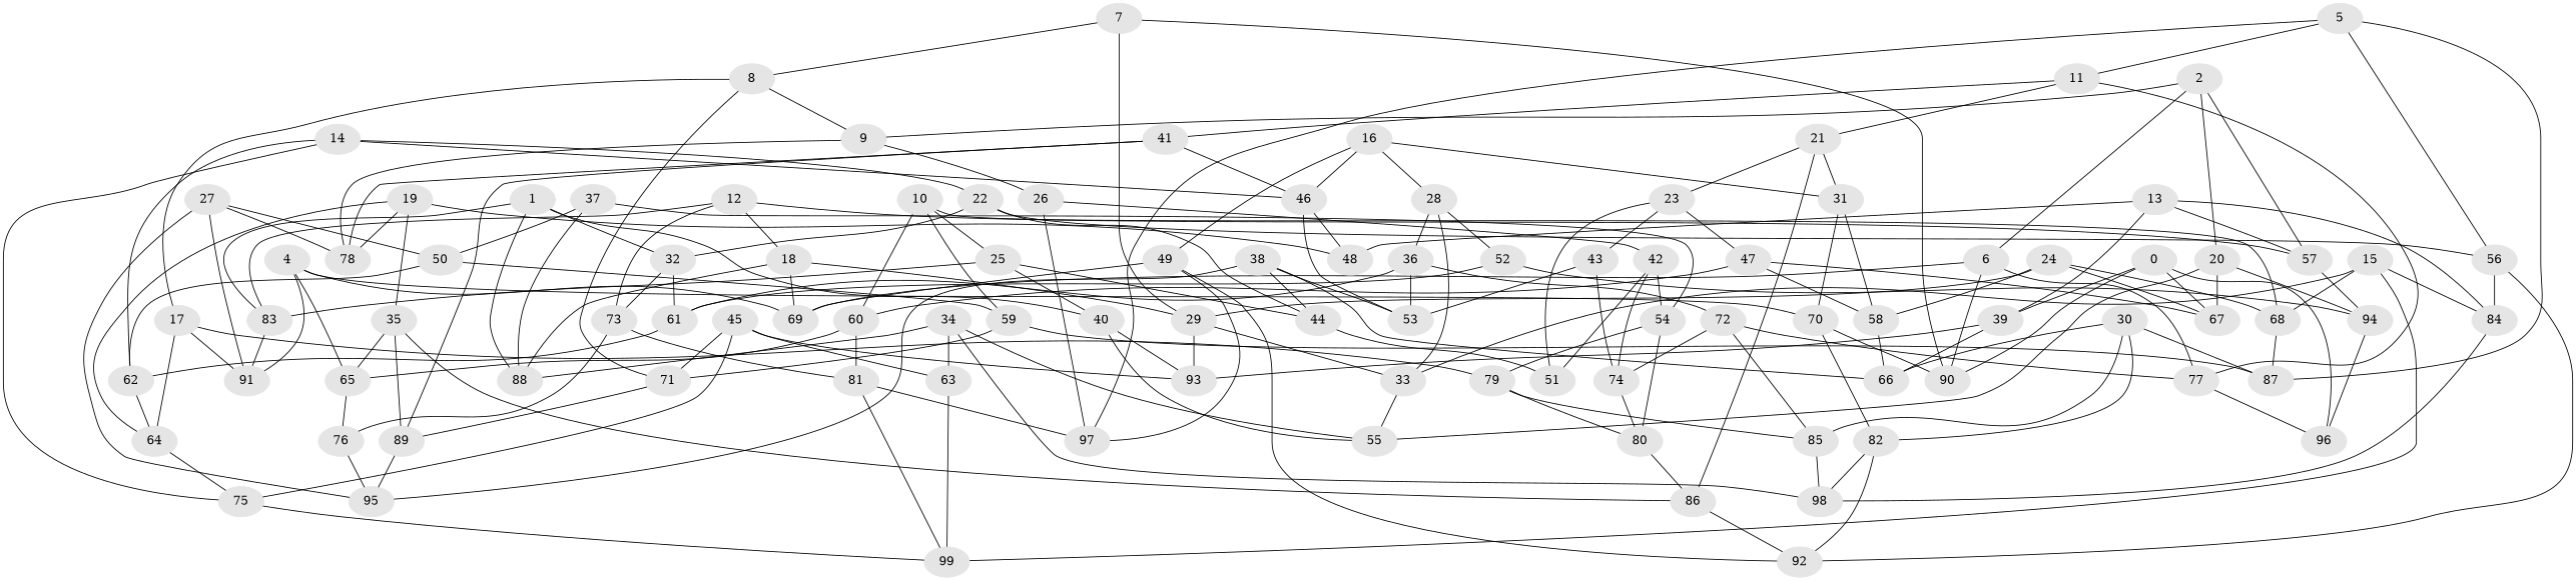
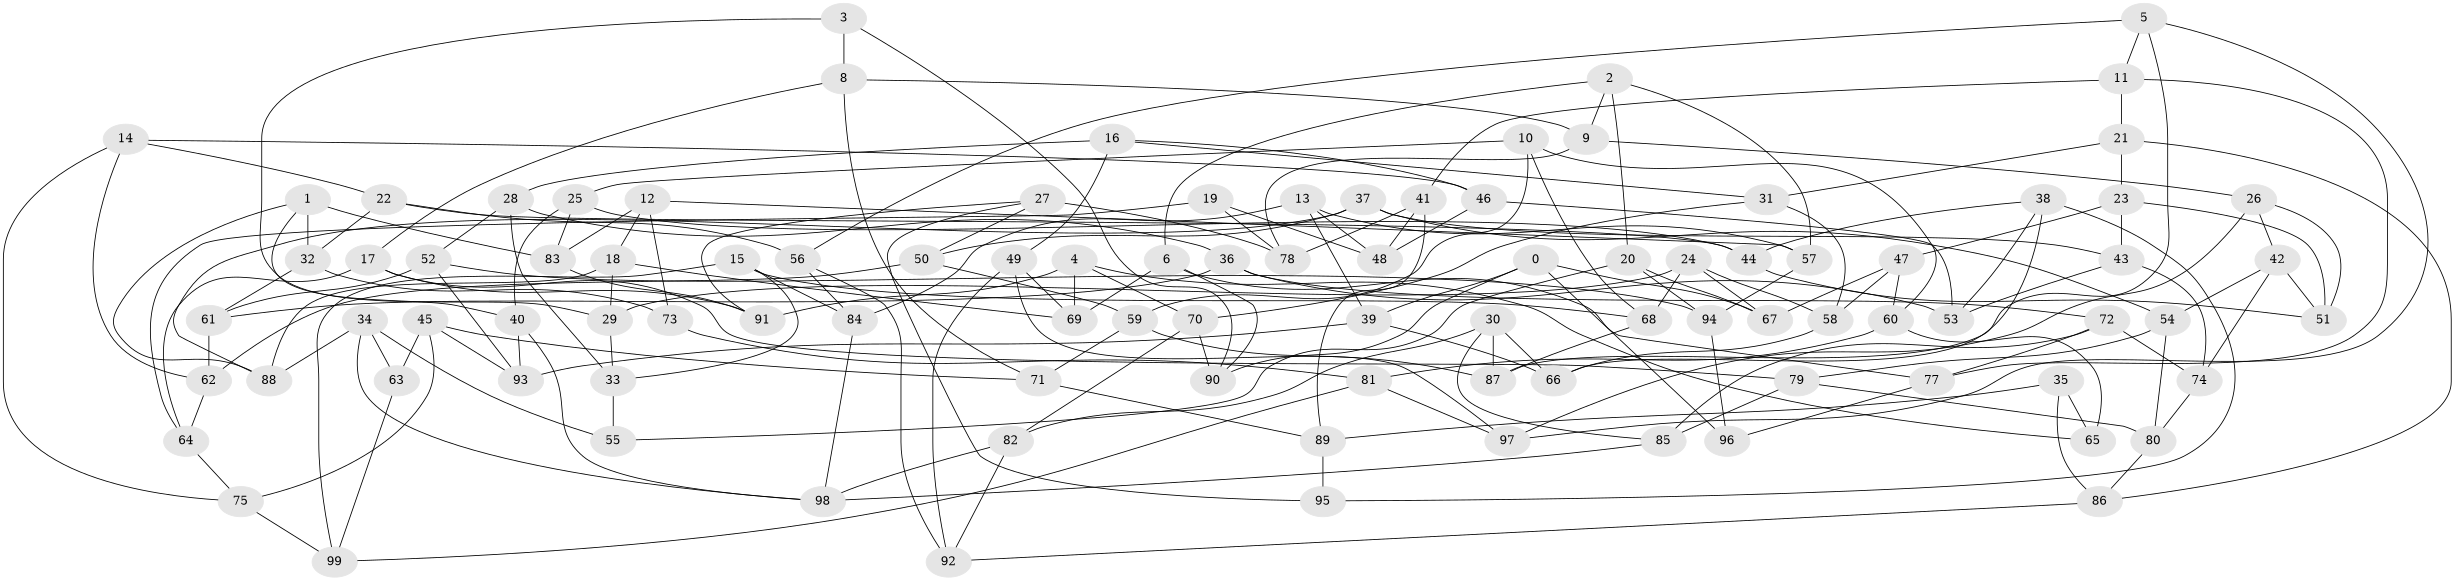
  graph {
    node [color=gray90 style=filled]
    1
    32
    40
    83
    88
    73
    61
    55
    93
    91
    2
    6
    9
    20
    57
    90
    69
    77
    26
    78
    67
    94
-   3 [label=7]
+   3
    8
    29
    17
    71
    33
    63
    99
    4
    65
    70
-   76
    82
    5
    11
    56
    87
    97
    21
    41
    84
    92
    96
    n46 [label=0]
    39
    66
    64
    79
    89
    51
    42
    10
    25
    59
    60
    68
    44
    81
    31
    23
    86
    48
    12
    18
    13
    98
    14
    22
    46
    62
    75
    53
    15
    16
    28
    49
    36
    52
    58
    85
    80
    19
    35
    43
    47
    74
    24
    54
    27
    50
    95
    72
    30
    34
    37
    38
    45
    1 -- 32
    1 -- 40
    1 -- 83
    1 -- 88
    32 -- 73
    32 -- 61
-   40 -- 55
+   40 -- 98
    40 -- 93
    83 -- 91
-   73 -- 76
    73 -- 81
    61 -- 62
    2 -- 6
    2 -- 9
    2 -- 20
    2 -- 57
    6 -- 90
    6 -- 69
    6 -- 77
    9 -- 26
    9 -- 78
    20 -- 55
    20 -- 67
    20 -- 94
    57 -- 94
    77 -- 96
    26 -- 97
+   26 -- 51
    26 -- 42
    94 -- 96
    3 -- 90
    3 -- 8
    3 -- 29
    8 -- 9
    8 -- 17
    8 -- 71
    29 -- 33
    17 -- 91
    17 -- 64
    17 -- 79
    71 -- 89
    33 -- 55
    63 -- 99
    4 -- 91
    4 -- 69
    4 -- 65
    4 -- 70
-   65 -- 76
    70 -- 90
    70 -- 82
-   76 -- 95
    82 -- 92
    82 -- 98
    5 -- 11
    5 -- 56
    5 -- 87
    5 -- 97
    11 -- 77
    11 -- 21
    11 -- 41
    56 -- 84
    56 -- 92
    21 -- 31
    21 -- 23
    21 -- 86
    41 -- 78
    41 -- 89
-   41 -- 46
+   41 -- 48
    84 -- 98
    n46 -- 90
    n46 -- 67
    n46 -- 96
    n46 -- 39
    39 -- 93
    39 -- 66
    64 -- 75
    79 -- 85
    79 -- 80
    89 -- 95
    42 -- 51
    42 -- 74
    42 -- 54
    10 -- 25
    10 -- 59
    10 -- 60
    10 -- 68
    25 -- 40
    25 -- 83
    25 -- 44
    59 -- 71
    59 -- 87
    60 -- 65
    60 -- 81
    68 -- 87
    44 -- 51
    81 -- 99
    81 -- 97
    31 -- 70
    31 -- 58
    23 -- 51
    23 -- 43
    23 -- 47
    86 -- 92
    12 -- 83
    12 -- 73
    12 -- 57
    12 -- 18
    18 -- 88
    18 -- 69
    18 -- 29
    13 -- 57
    13 -- 84
    13 -- 39
    13 -- 48
    14 -- 22
    14 -- 46
    14 -- 62
    14 -- 75
    22 -- 32
    22 -- 56
    22 -- 44
    46 -- 48
    46 -- 53
    62 -- 64
    75 -- 99
    15 -- 33
    15 -- 99
    15 -- 84
    15 -- 68
    16 -- 31
    16 -- 46
    16 -- 28
    16 -- 49
    28 -- 33
    28 -- 36
    28 -- 52
    49 -- 69
    49 -- 97
    49 -- 92
    36 -- 61
    36 -- 53
    36 -- 72
    52 -- 61
-   29 -- 93
+   52 -- 93
    52 -- 94
    58 -- 66
    85 -- 98
    80 -- 86
    19 -- 78
    19 -- 64
    19 -- 48
-   19 -- 35
    35 -- 65
    35 -- 89
    35 -- 86
    43 -- 53
    43 -- 74
    47 -- 67
    47 -- 60
    47 -- 58
    74 -- 80
    24 -- 67
    24 -- 29
    24 -- 68
    24 -- 58
    54 -- 79
    54 -- 80
    27 -- 91
    27 -- 78
    27 -- 50
    27 -- 95
    50 -- 59
    50 -- 62
    72 -- 77
    72 -- 85
    72 -- 74
    30 -- 82
    30 -- 87
    30 -- 66
    30 -- 85
    34 -- 88
    34 -- 55
    34 -- 63
    34 -- 98
    37 -- 88
+   37 -- 43
    37 -- 54
    37 -- 50
    38 -- 66
    38 -- 44
    38 -- 53
    38 -- 95
    45 -- 93
    45 -- 71
    45 -- 63
    45 -- 75
  }
